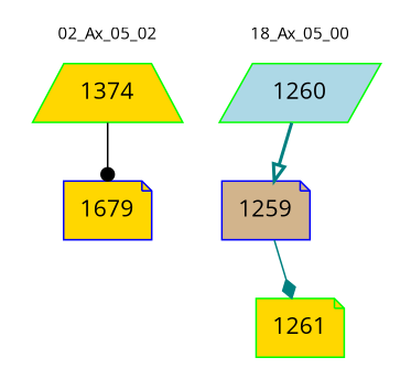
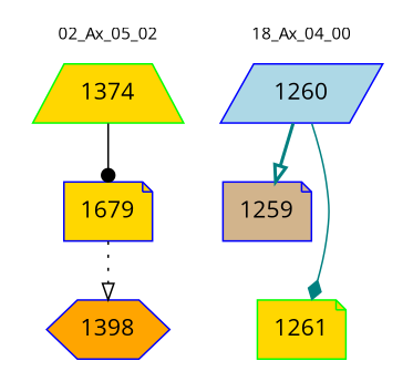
  digraph {
    fontname="Open Sans"
    node [color=green fillcolor=gold fontname="Open Sans" shape=note style=filled]
    edge [arrowhead=onormal color=black fontname="Open Sans" style=solid]
    n1 [label=1374 shape=trapezium]
    n2 [color=blue label=1679]
-   n4 [fillcolor=lightblue label=1260 shape=parallelogram]
+   n3 [color=blue fillcolor=orange label=1398 shape=hexagon]
+   n4 [color=blue fillcolor=lightblue label=1260 shape=parallelogram]
    n5 [color=blue fillcolor=tan label=1259]
    n6 [label=1261]
    subgraph cluster_1 {
      color=white
      fontsize=10
      label="02_Ax_05_02"
      n1
      n2
+     n3
    }
    subgraph cluster_2 {
      color=white
      fontsize=10
-     label="18_Ax_05_00"
+     label="18_Ax_04_00"
      n4
      n5
      n6
    }
    n1 -> n2 [arrowhead=dot]
+   n2 -> n3 [style=dotted]
    n4 -> n5 [color=teal style=bold]
-   n5 -> n6 [arrowhead=diamond color=teal]
+   n4 -> n6 [arrowhead=diamond color=teal]
  }
